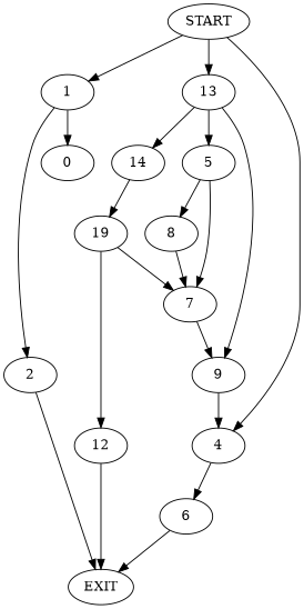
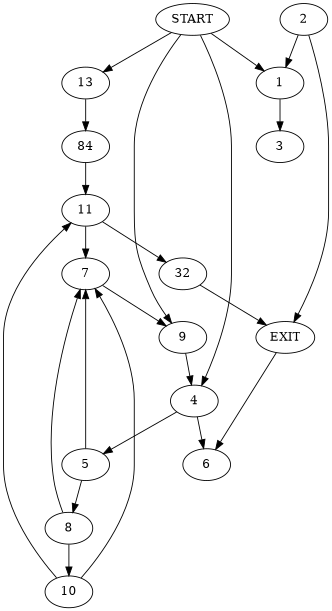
  digraph {
    n1 [label=START]
    1
    13
    4
    2
-   3 [label=0]
+   3
    9
-   14
+   14 [label=84]
    n9 [label=EXIT]
    5
    6
    7
    8
-   11 [label=19]
-   12
+   10
+   11
+   12 [label=32]
    n1 -> 1
    n1 -> 13
    n1 -> 4
-   1 -> 2
+   2 -> 1
    1 -> 3
-   13 -> 9
+   n1 -> 9
    13 -> 14
-   13 -> 5
+   4 -> 5
    4 -> 6
    2 -> n9
    9 -> 4
    14 -> 11
    5 -> 7
    5 -> 8
-   6 -> n9
+   n9 -> 6
    7 -> 9
    8 -> 7
+   8 -> 10
+   10 -> 7
+   10 -> 11
    11 -> 7
    11 -> 12
    12 -> n9
  }
